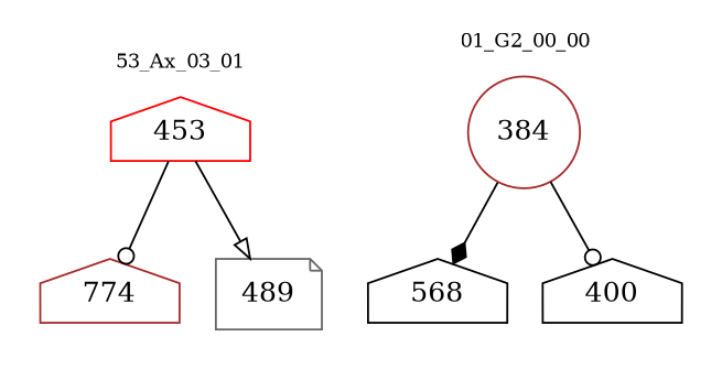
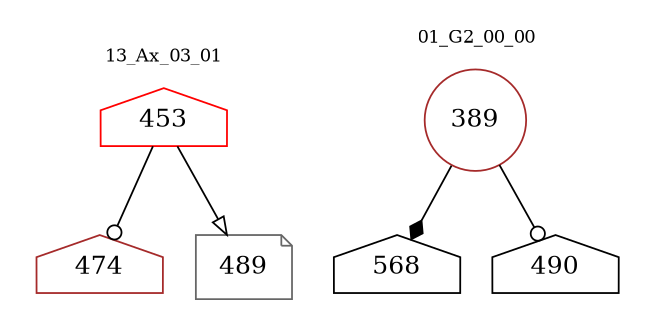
  digraph {
    node [color=brown shape=house]
    edge [arrowhead=odot color=black]
    n1 [color=red label=453]
-   n2 [label=774]
+   n2 [label=474]
    n3 [color=gray40 label=489 shape=note]
-   n4 [label=384 shape=circle]
+   n4 [label=389 shape=circle]
    n5 [color=black label=568]
-   n6 [color=black label=400]
+   n6 [color=black label=490]
    subgraph cluster_1 {
      color=white
      fontsize=10
-     label="53_Ax_03_01"
+     label="13_Ax_03_01"
      n1
      n2
      n3
    }
    subgraph cluster_2 {
      color=white
      fontsize=10
      label="01_G2_00_00"
      n4
      n5
      n6
    }
    n1 -> n2
    n1 -> n3 [arrowhead=onormal]
    n4 -> n5 [arrowhead=diamond]
    n4 -> n6
  }
